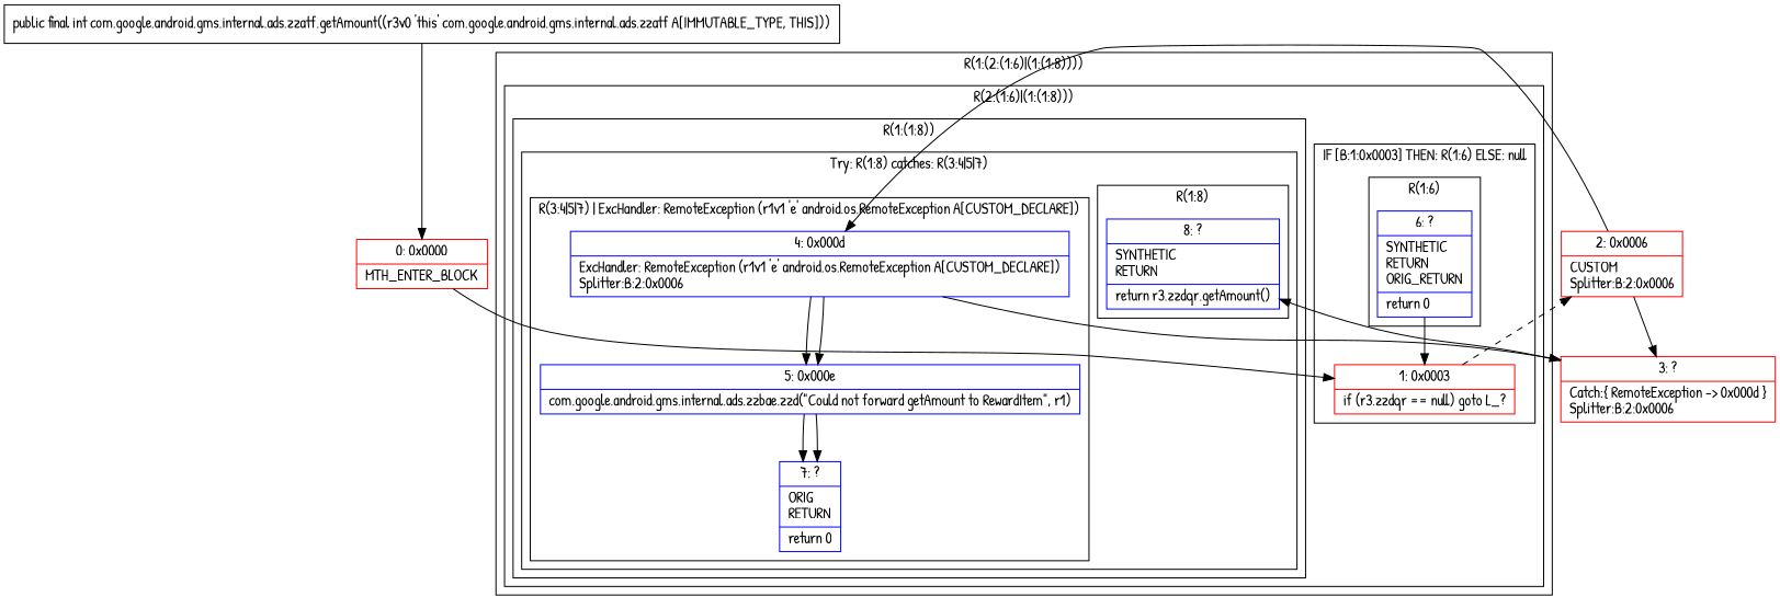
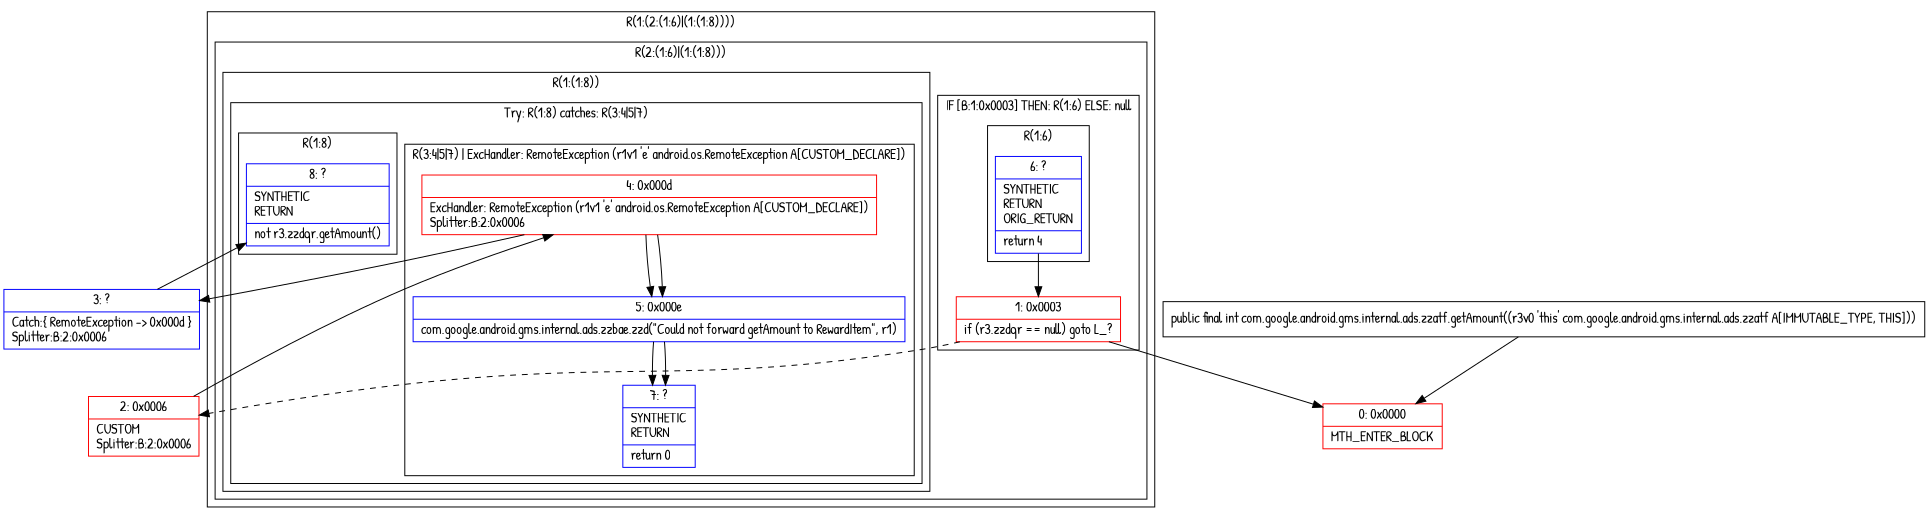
  digraph {
    fontname="Patrick Hand"
    node [color=blue fontname="Patrick Hand" shape=record]
    edge [fontname="Patrick Hand"]
-   n1 [label="{6\:\ ?|SYNTHETIC\lRETURN\lORIG_RETURN\l|return 0\l}"]
+   n1 [label="{6\:\ ?|SYNTHETIC\lRETURN\lORIG_RETURN\l|return 4\l}"]
    n2 [color=red label="{1\:\ 0x0003|if (r3.zzdqr == null) goto L_?\l}"]
-   n3 [label="{8\:\ ?|SYNTHETIC\lRETURN\l|return r3.zzdqr.getAmount()\l}"]
-   n4 [label="{4\:\ 0x000d|ExcHandler: RemoteException (r1v1 'e' android.os.RemoteException A[CUSTOM_DECLARE])\lSplitter:B:2:0x0006\l}"]
+   n3 [label="{8\:\ ?|SYNTHETIC\lRETURN\l|not r3.zzdqr.getAmount()\l}"]
+   n4 [color=red label="{4\:\ 0x000d|ExcHandler: RemoteException (r1v1 'e' android.os.RemoteException A[CUSTOM_DECLARE])\lSplitter:B:2:0x0006\l}"]
    n5 [label="{5\:\ 0x000e|com.google.android.gms.internal.ads.zzbae.zzd(\"Could not forward getAmount to RewardItem\", r1)\l}"]
-   n6 [label="{7\:\ ?|ORIG\lRETURN\l|return 0\l}"]
+   n6 [label="{7\:\ ?|SYNTHETIC\lRETURN\l|return 0\l}"]
    n7 [color=red label="{2\:\ 0x0006|CUSTOM\lSplitter:B:2:0x0006\l}"]
-   n8 [color=red label="{3\:\ ?|Catch:\{ RemoteException \-\> 0x000d \}\lSplitter:B:2:0x0006\l}"]
+   n8 [label="{3\:\ ?|Catch:\{ RemoteException \-\> 0x000d \}\lSplitter:B:2:0x0006\l}"]
    n9 [color=red label="{0\:\ 0x0000|MTH_ENTER_BLOCK\l}"]
    n10 [label="{public final int com.google.android.gms.internal.ads.zzatf.getAmount((r3v0 'this' com.google.android.gms.internal.ads.zzatf A[IMMUTABLE_TYPE, THIS])) }" color=""]
    subgraph cluster_1 {
      label="R(1:(2:(1:6)|(1:(1:8))))"
      subgraph cluster_2 {
        label="R(2:(1:6)|(1:(1:8)))"
        subgraph cluster_3 {
          label="IF [B:1:0x0003] THEN: R(1:6) ELSE: null"
          n2
          subgraph cluster_4 {
            label="R(1:6)"
            n1
          }
        }
        subgraph cluster_5 {
          label="R(1:(1:8))"
          subgraph cluster_6 {
            label="Try: R(1:8) catches: R(3:4|5|7)"
            subgraph cluster_7 {
              label="R(1:8)"
              n3
            }
            subgraph cluster_8 {
              label="R(3:4|5|7) | ExcHandler: RemoteException (r1v1 'e' android.os.RemoteException A[CUSTOM_DECLARE])\l"
              n4
              n5
              n6
            }
          }
        }
      }
    }
    subgraph cluster_9 {
      label="R(3:4|5|7) | ExcHandler: RemoteException (r1v1 'e' android.os.RemoteException A[CUSTOM_DECLARE])\l"
    }
    n1 -> n2
    n2 -> n7 [style=dashed]
    n4 -> n5
    n4 -> n5
    n4 -> n8
    n5 -> n6
    n5 -> n6
    n7 -> n4
-   n7 -> n8
    n8 -> n3
-   n9 -> n2
+   n2 -> n9
    n10 -> n9
  }
